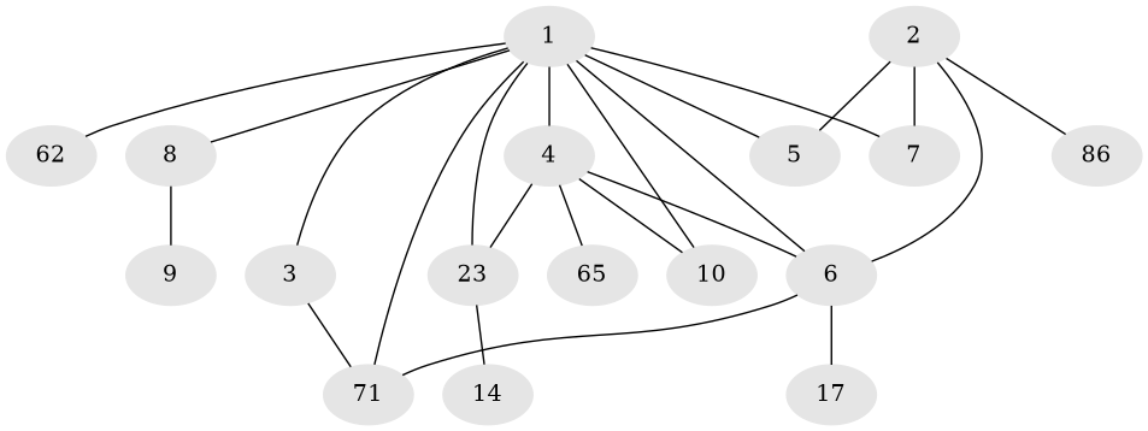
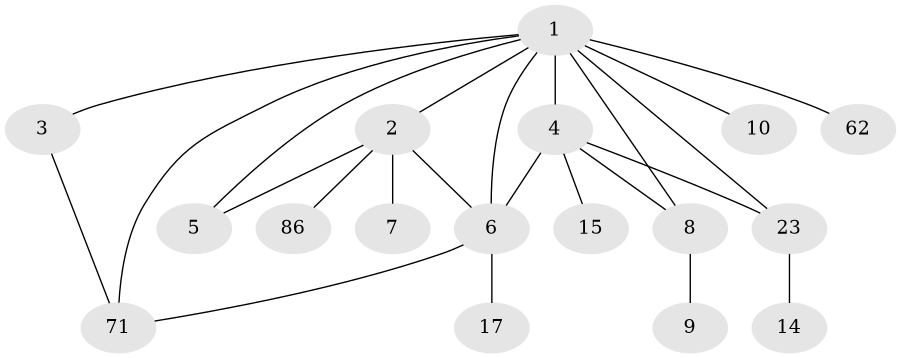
  graph {
    node [color=gray90 style=filled]
    edge [weight=1.0]
    1
    2
    3
    4
    5
    6
    8
    10
    n9 [label=71]
    n10 [label=62]
    n11 [label=23]
    7
    n13 [label=86]
-   15 [label=65]
+   15
    17
    9
    14
-   1 -- 7
+   1 -- 2
    1 -- 3
    1 -- 4 [weight=12.0]
    1 -- 5 [weight=2.0]
    1 -- 6
    1 -- 8
    1 -- 10
    1 -- n9
    1 -- n10
    1 -- n11
    2 -- 5
    2 -- 6
    2 -- 7 [weight=2.0]
    2 -- n13
    3 -- n9
    4 -- 6
-   4 -- 10
+   4 -- 8
    4 -- n11
    4 -- 15
    6 -- n9
    6 -- 17
    8 -- 9 [weight=3.0]
    n11 -- 14
  }
